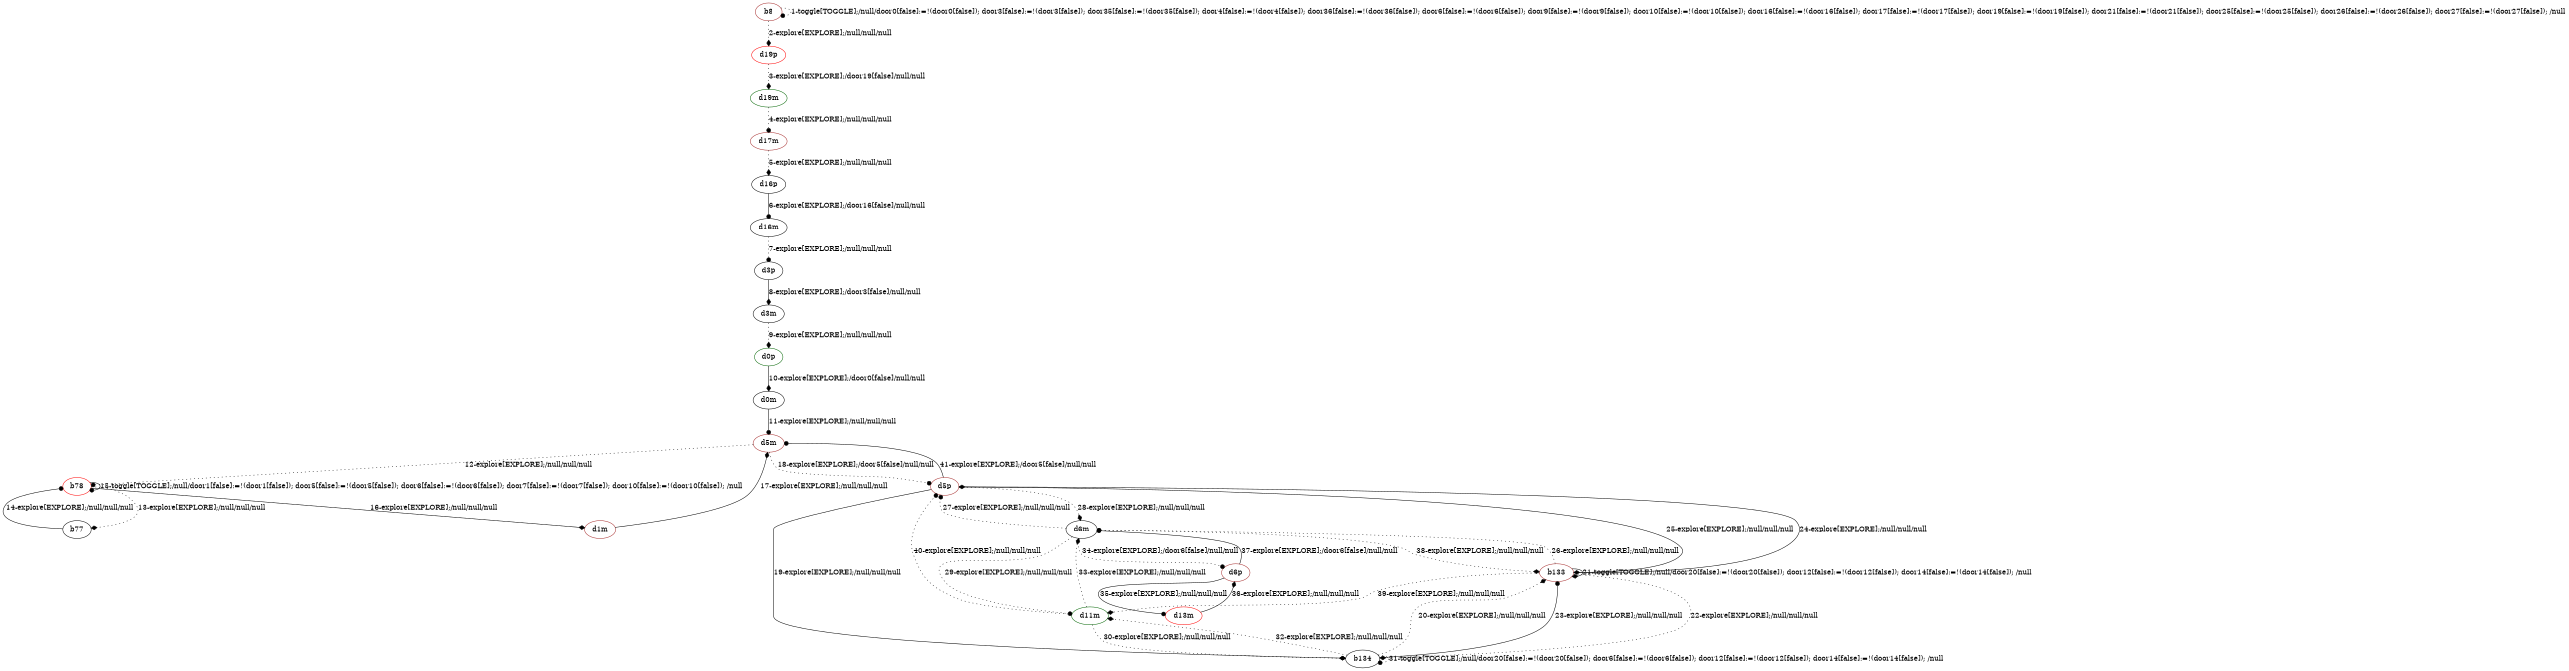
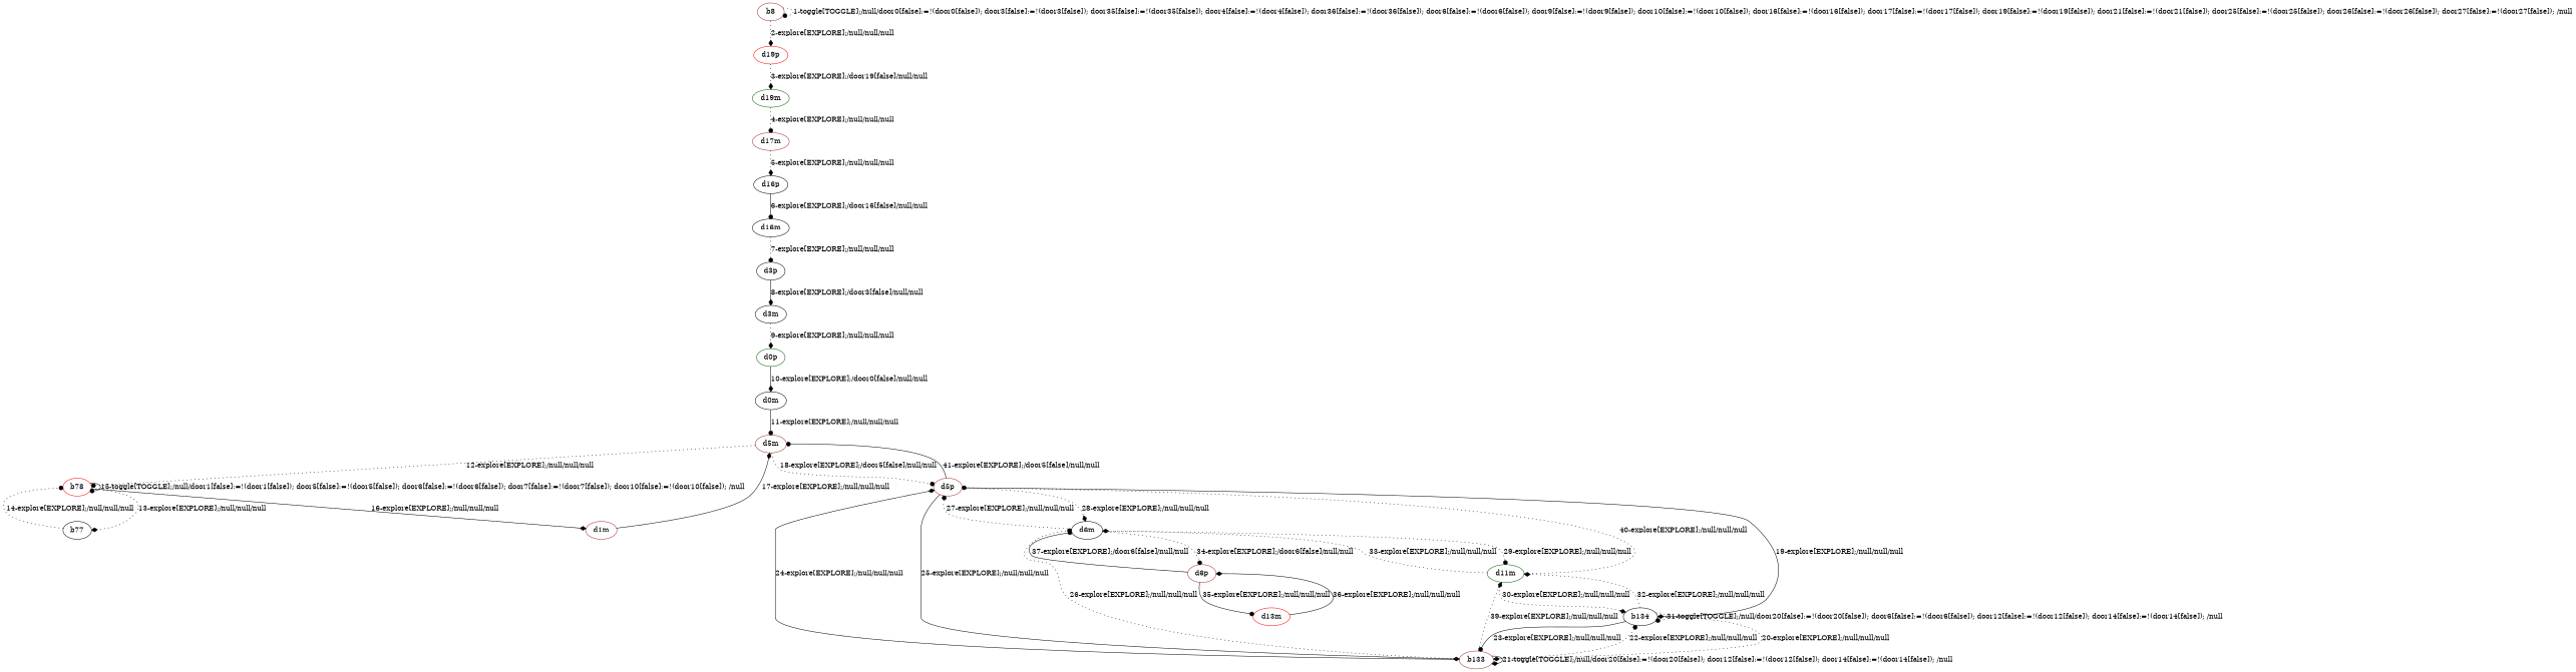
  digraph {
    node [color=black]
    edge [arrowhead=diamond style=dotted]
    b8 [color=brown]
    d19p [color=red]
    d19m [color=darkgreen]
    d17m [color=brown]
    d16p
    d16m
    d3p
    d3m
    d0p [color=darkgreen]
    d0m
    d5m [color=brown]
    b78 [color=red]
    d5p [color=brown]
    b77
    d1m [color=brown]
    b134
    b133 [color=brown]
    d6m
    d11m [color=darkgreen]
    d6p [color=brown]
    d13m [color=red]
    b8 -> b8 [arrowhead=dot label="1-toggle[TOGGLE];/null/door0[false]:=!(door0[false]); door3[false]:=!(door3[false]); door35[false]:=!(door35[false]); door4[false]:=!(door4[false]); door36[false]:=!(door36[false]); door6[false]:=!(door6[false]); door9[false]:=!(door9[false]); door10[false]:=!(door10[false]); door16[false]:=!(door16[false]); door17[false]:=!(door17[false]); door19[false]:=!(door19[false]); door21[false]:=!(door21[false]); door25[false]:=!(door25[false]); door26[false]:=!(door26[false]); door27[false]:=!(door27[false]); /null"]
    b8 -> d19p [label="2-explore[EXPLORE];/null/null/null"]
    d19p -> d19m [label="3-explore[EXPLORE];/door19[false]/null/null"]
    d19m -> d17m [arrowhead=dot label="4-explore[EXPLORE];/null/null/null"]
    d17m -> d16p [label="5-explore[EXPLORE];/null/null/null"]
    d16p -> d16m [arrowhead=dot label="6-explore[EXPLORE];/door16[false]/null/null" style=solid]
    d16m -> d3p [arrowhead=dot label="7-explore[EXPLORE];/null/null/null"]
    d3p -> d3m [label="8-explore[EXPLORE];/door3[false]/null/null" style=solid]
    d3m -> d0p [label="9-explore[EXPLORE];/null/null/null"]
    d0p -> d0m [label="10-explore[EXPLORE];/door0[false]/null/null" style=solid]
    d0m -> d5m [arrowhead=dot label="11-explore[EXPLORE];/null/null/null" style=solid]
    d5m -> b78 [arrowhead=dot label="12-explore[EXPLORE];/null/null/null"]
    d5m -> d5p [arrowhead=dot label="18-explore[EXPLORE];/door5[false]/null/null"]
    b78 -> b78 [arrowhead=dot label="15-toggle[TOGGLE];/null/door1[false]:=!(door1[false]); door5[false]:=!(door5[false]); door6[false]:=!(door6[false]); door7[false]:=!(door7[false]); door10[false]:=!(door10[false]); /null" style=solid]
    b78 -> b77 [label="13-explore[EXPLORE];/null/null/null"]
    b78 -> d1m [label="16-explore[EXPLORE];/null/null/null" style=solid]
    d5p -> d5m [arrowhead=dot label="41-explore[EXPLORE];/door5[false]/null/null" style=solid]
    d5p -> b134 [label="19-explore[EXPLORE];/null/null/null" style=solid]
    d5p -> b133 [label="25-explore[EXPLORE];/null/null/null" style=solid]
    d5p -> d6m [label="28-explore[EXPLORE];/null/null/null"]
-   b77 -> b78 [arrowhead=dot label="14-explore[EXPLORE];/null/null/null" style=solid]
+   b77 -> b78 [arrowhead=dot label="14-explore[EXPLORE];/null/null/null"]
    d1m -> d5m [label="17-explore[EXPLORE];/null/null/null" style=solid]
    b134 -> b134 [arrowhead=dot label="31-toggle[TOGGLE];/null/door20[false]:=!(door20[false]); door6[false]:=!(door6[false]); door12[false]:=!(door12[false]); door14[false]:=!(door14[false]); /null"]
    b134 -> b133 [label="20-explore[EXPLORE];/null/null/null"]
    b134 -> b133 [arrowhead=dot label="23-explore[EXPLORE];/null/null/null" style=solid]
    b134 -> d11m [label="32-explore[EXPLORE];/null/null/null"]
    b133 -> d5p [label="24-explore[EXPLORE];/null/null/null" style=solid]
-   b133 -> b134 [label="22-explore[EXPLORE];/null/null/null"]
+   b133 -> b134 [arrowhead=dot label="22-explore[EXPLORE];/null/null/null"]
    b133 -> b133 [label="21-toggle[TOGGLE];/null/door20[false]:=!(door20[false]); door12[false]:=!(door12[false]); door14[false]:=!(door14[false]); /null" style=solid]
    b133 -> d6m [arrowhead=dot label="26-explore[EXPLORE];/null/null/null"]
    b133 -> d11m [label="39-explore[EXPLORE];/null/null/null"]
    d6m -> d5p [arrowhead=dot label="27-explore[EXPLORE];/null/null/null"]
-   d6m -> b133 [label="38-explore[EXPLORE];/null/null/null"]
    d6m -> d11m [arrowhead=dot label="29-explore[EXPLORE];/null/null/null"]
    d6m -> d6p [arrowhead=dot label="34-explore[EXPLORE];/door6[false]/null/null"]
    d11m -> d5p [arrowhead=dot label="40-explore[EXPLORE];/null/null/null"]
    d11m -> b134 [label="30-explore[EXPLORE];/null/null/null"]
    d11m -> d6m [label="33-explore[EXPLORE];/null/null/null"]
    d6p -> d6m [arrowhead=dot label="37-explore[EXPLORE];/door6[false]/null/null" style=solid]
    d6p -> d13m [arrowhead=dot label="35-explore[EXPLORE];/null/null/null" style=solid]
    d13m -> d6p [label="36-explore[EXPLORE];/null/null/null" style=solid]
  }
